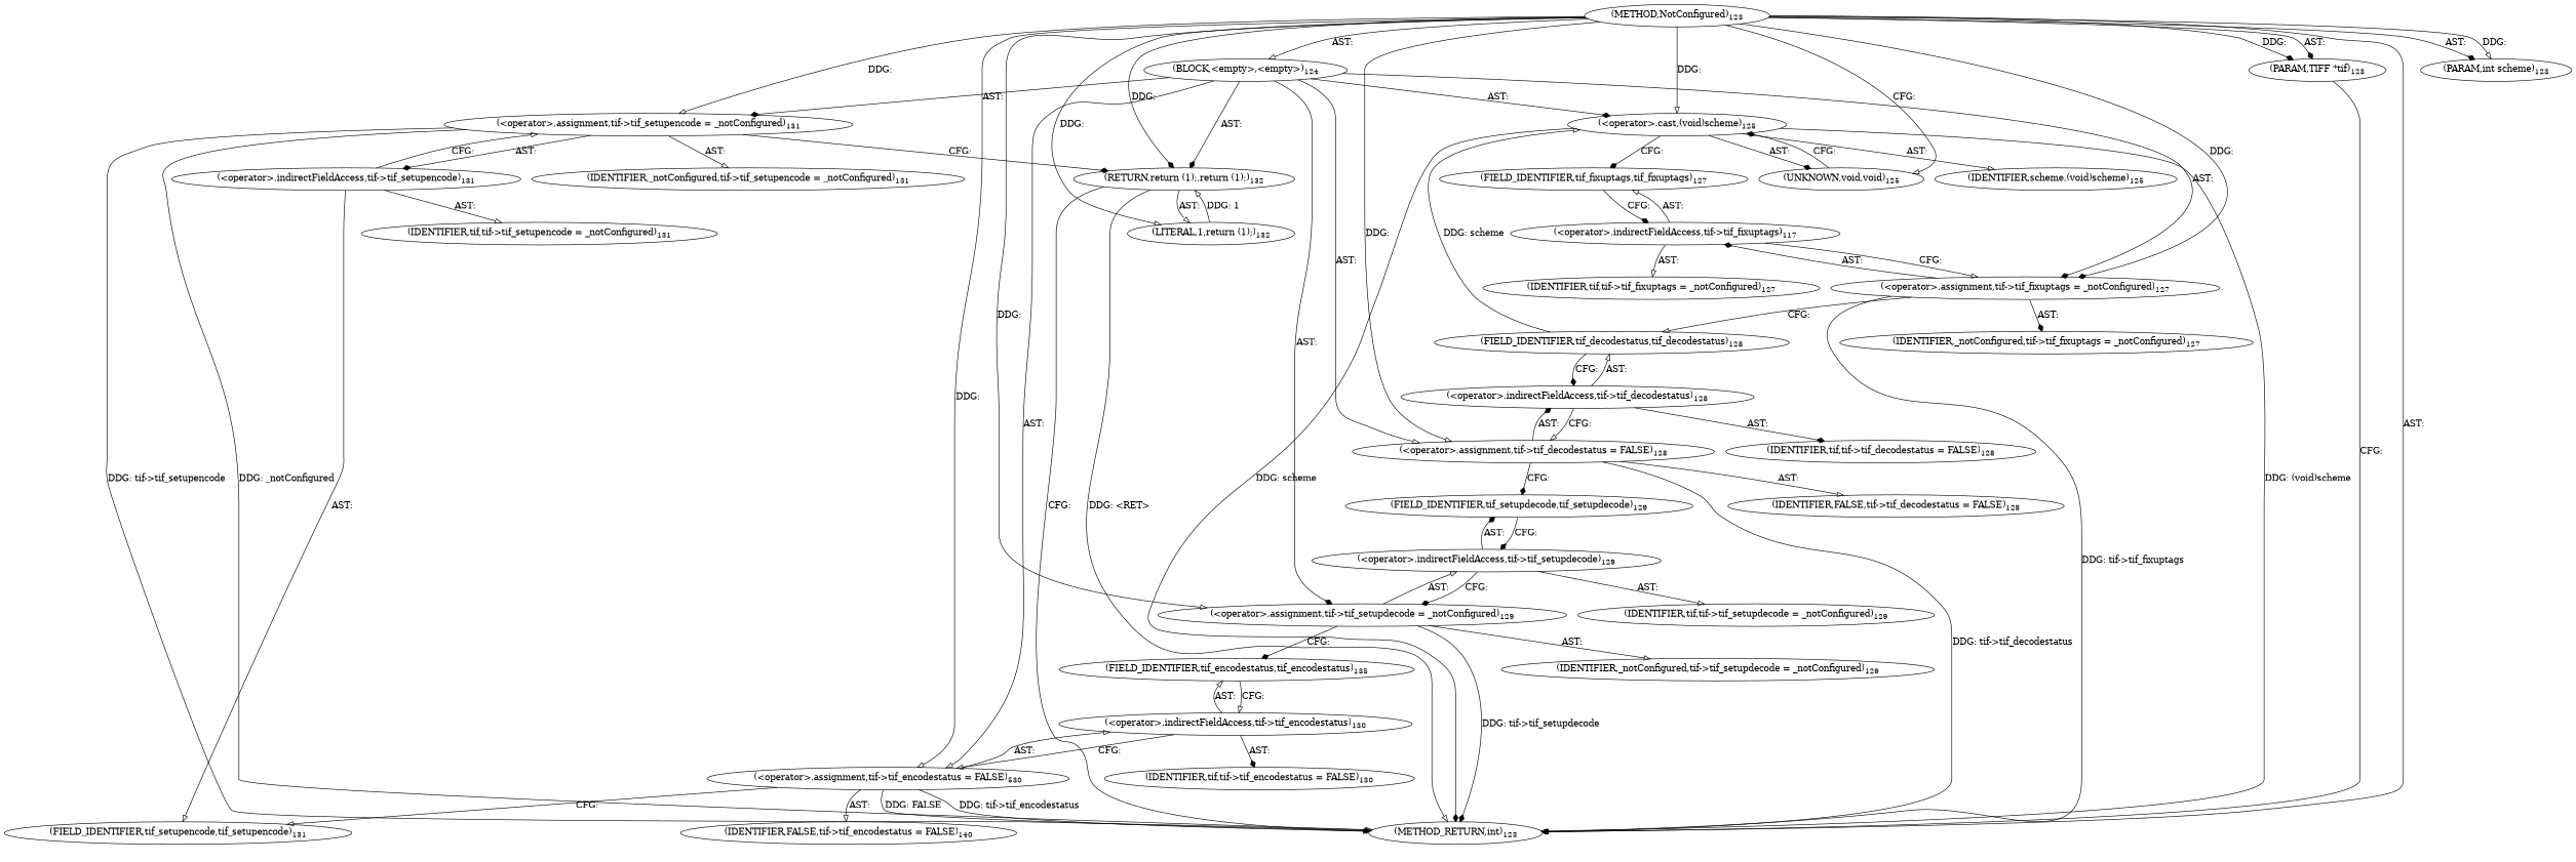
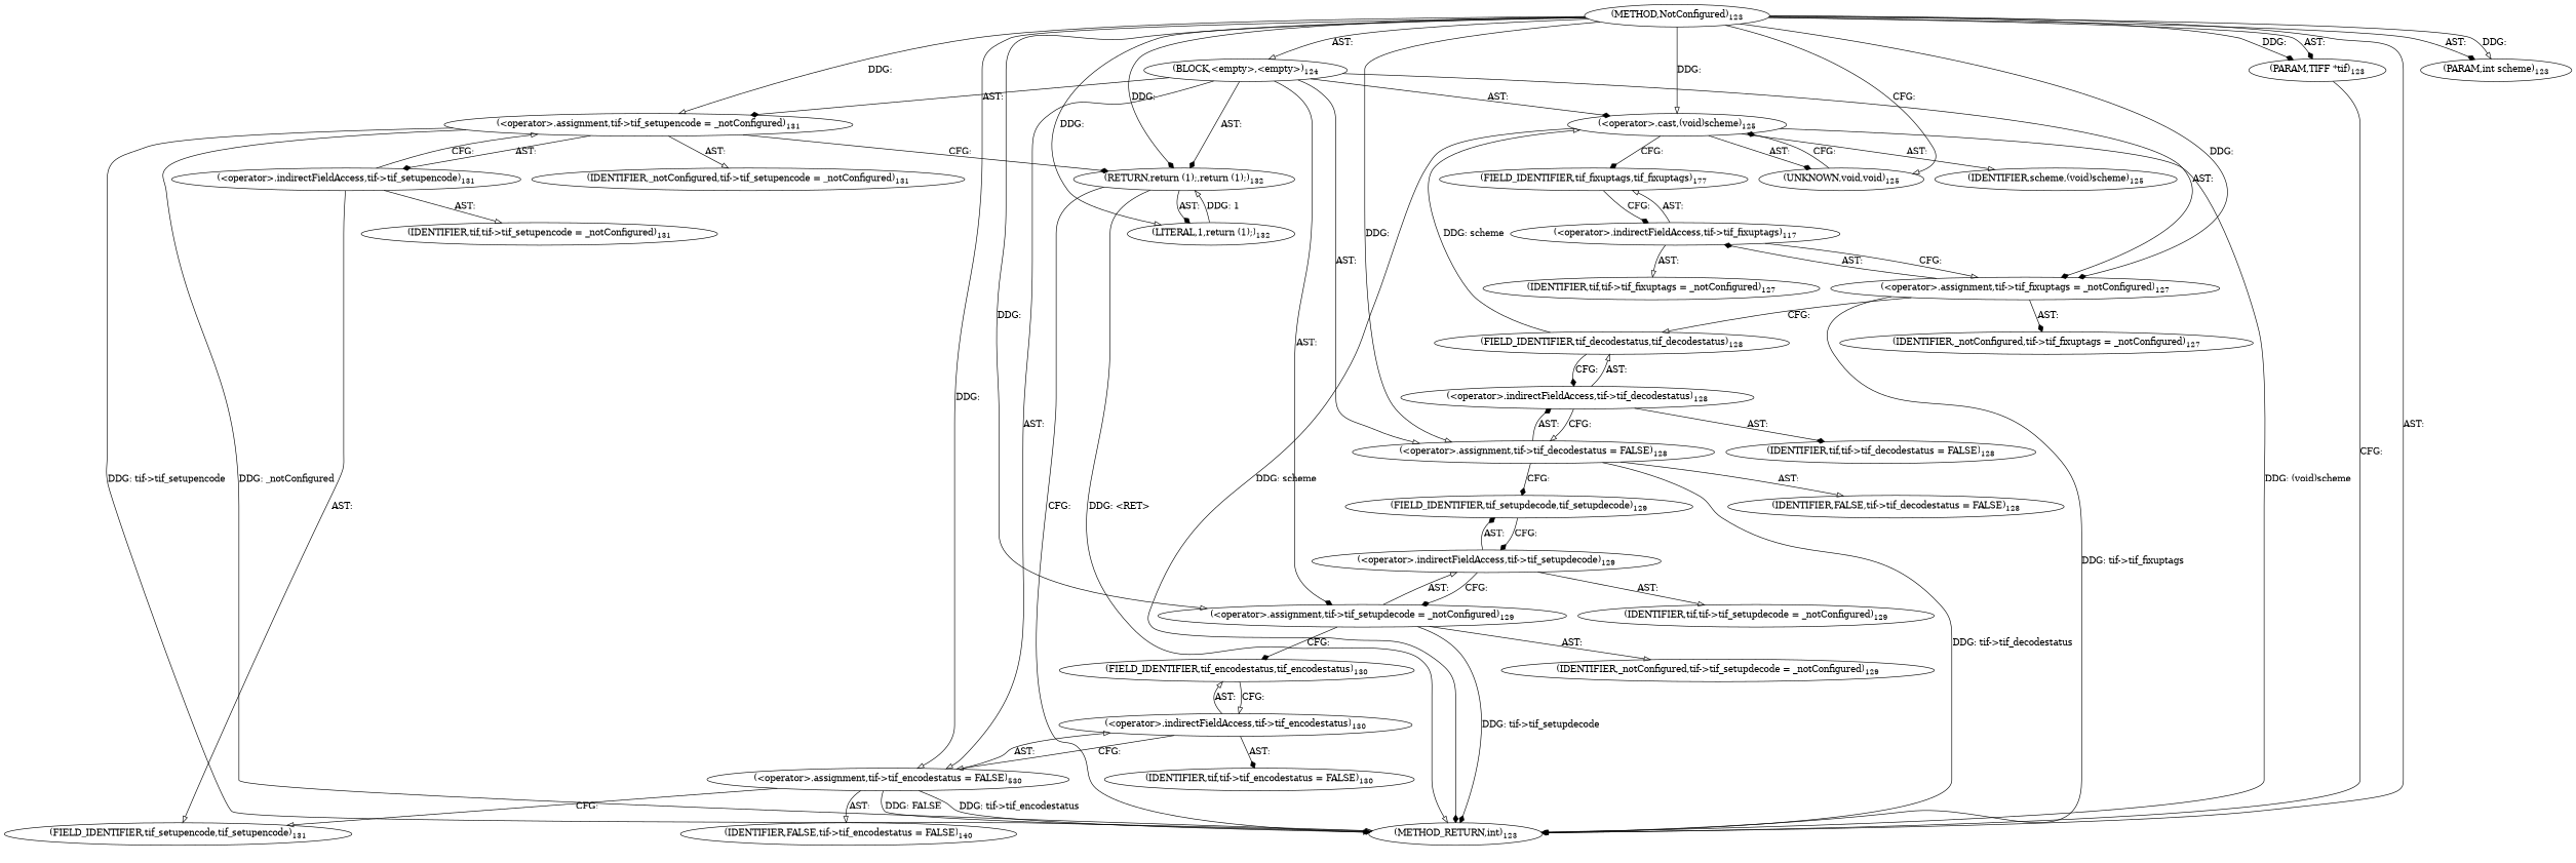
  digraph {
    edge [arrowhead=onormal]
    n1 [label=<(METHOD,NotConfigured)<SUB>123</SUB>>]
    n2 [label=<(PARAM,TIFF *tif)<SUB>123</SUB>>]
    n3 [label=<(PARAM,int scheme)<SUB>123</SUB>>]
    n4 [label=<(BLOCK,&lt;empty&gt;,&lt;empty&gt;)<SUB>124</SUB>>]
    n5 [label=<(&lt;operator&gt;.cast,(void)scheme)<SUB>125</SUB>>]
    n6 [label=<(UNKNOWN,void,void)<SUB>125</SUB>>]
    n7 [label=<(&lt;operator&gt;.assignment,tif-&gt;tif_fixuptags = _notConfigured)<SUB>127</SUB>>]
    n8 [label=<(&lt;operator&gt;.assignment,tif-&gt;tif_decodestatus = FALSE)<SUB>128</SUB>>]
    n9 [label=<(&lt;operator&gt;.assignment,tif-&gt;tif_setupdecode = _notConfigured)<SUB>129</SUB>>]
    n10 [label=<(&lt;operator&gt;.assignment,tif-&gt;tif_encodestatus = FALSE)<SUB>530</SUB>>]
    n11 [label=<(&lt;operator&gt;.assignment,tif-&gt;tif_setupencode = _notConfigured)<SUB>131</SUB>>]
    n12 [label=<(RETURN,return (1);,return (1);)<SUB>132</SUB>>]
    n13 [label=<(LITERAL,1,return (1);)<SUB>132</SUB>>]
    n14 [label=<(METHOD_RETURN,int)<SUB>123</SUB>>]
    n15 [label=<(IDENTIFIER,scheme,(void)scheme)<SUB>125</SUB>>]
-   n16 [label=<(FIELD_IDENTIFIER,tif_fixuptags,tif_fixuptags)<SUB>127</SUB>>]
+   n16 [label=<(FIELD_IDENTIFIER,tif_fixuptags,tif_fixuptags)<SUB>177</SUB>>]
    n17 [label=<(&lt;operator&gt;.indirectFieldAccess,tif-&gt;tif_fixuptags)<SUB>117</SUB>>]
    n18 [label=<(IDENTIFIER,_notConfigured,tif-&gt;tif_fixuptags = _notConfigured)<SUB>127</SUB>>]
    n19 [label=<(FIELD_IDENTIFIER,tif_decodestatus,tif_decodestatus)<SUB>128</SUB>>]
    n20 [label=<(&lt;operator&gt;.indirectFieldAccess,tif-&gt;tif_decodestatus)<SUB>128</SUB>>]
    n21 [label=<(IDENTIFIER,FALSE,tif-&gt;tif_decodestatus = FALSE)<SUB>128</SUB>>]
    n22 [label=<(FIELD_IDENTIFIER,tif_setupdecode,tif_setupdecode)<SUB>129</SUB>>]
    n23 [label=<(&lt;operator&gt;.indirectFieldAccess,tif-&gt;tif_setupdecode)<SUB>129</SUB>>]
    n24 [label=<(IDENTIFIER,_notConfigured,tif-&gt;tif_setupdecode = _notConfigured)<SUB>129</SUB>>]
-   n25 [label=<(FIELD_IDENTIFIER,tif_encodestatus,tif_encodestatus)<SUB>135</SUB>>]
+   n25 [label=<(FIELD_IDENTIFIER,tif_encodestatus,tif_encodestatus)<SUB>130</SUB>>]
    n26 [label=<(&lt;operator&gt;.indirectFieldAccess,tif-&gt;tif_encodestatus)<SUB>130</SUB>>]
    n27 [label=<(IDENTIFIER,FALSE,tif-&gt;tif_encodestatus = FALSE)<SUB>140</SUB>>]
    n28 [label=<(FIELD_IDENTIFIER,tif_setupencode,tif_setupencode)<SUB>131</SUB>>]
    n29 [label=<(&lt;operator&gt;.indirectFieldAccess,tif-&gt;tif_setupencode)<SUB>131</SUB>>]
    n30 [label=<(IDENTIFIER,_notConfigured,tif-&gt;tif_setupencode = _notConfigured)<SUB>131</SUB>>]
    n31 [label=<(IDENTIFIER,tif,tif-&gt;tif_fixuptags = _notConfigured)<SUB>127</SUB>>]
    n32 [label=<(IDENTIFIER,tif,tif-&gt;tif_decodestatus = FALSE)<SUB>128</SUB>>]
    n33 [label=<(IDENTIFIER,tif,tif-&gt;tif_setupdecode = _notConfigured)<SUB>129</SUB>>]
    n34 [label=<(IDENTIFIER,tif,tif-&gt;tif_encodestatus = FALSE)<SUB>130</SUB>>]
    n35 [label=<(IDENTIFIER,tif,tif-&gt;tif_setupencode = _notConfigured)<SUB>131</SUB>>]
    n1 -> n2 [arrowhead=diamond label="AST: "]
    n1 -> n2 [arrowhead=diamond label="DDG: "]
    n1 -> n3 [arrowhead=diamond label="AST: "]
    n1 -> n3 [label="DDG: "]
    n1 -> n4 [label="AST: "]
    n1 -> n5 [label="DDG: "]
    n1 -> n6 [label="CFG: "]
    n1 -> n7 [arrowhead=diamond label="DDG: "]
    n1 -> n8 [label="DDG: "]
    n1 -> n9 [label="DDG: "]
    n1 -> n10 [label="DDG: "]
    n1 -> n11 [label="DDG: "]
    n1 -> n12 [arrowhead=diamond label="DDG: "]
    n1 -> n13 [label="DDG: "]
    n1 -> n14 [arrowhead=diamond label="AST: "]
    n2 -> n14 [arrowhead=diamond label="CFG: "]
    n4 -> n5 [arrowhead=diamond label="AST: "]
    n4 -> n7 [arrowhead=diamond label="AST: "]
    n4 -> n8 [label="AST: "]
    n4 -> n9 [arrowhead=diamond label="AST: "]
    n4 -> n10 [label="AST: "]
    n4 -> n11 [arrowhead=diamond label="AST: "]
    n4 -> n12 [arrowhead=diamond label="AST: "]
    n5 -> n6 [arrowhead=diamond label="AST: "]
    n5 -> n14 [arrowhead=diamond label="DDG: scheme"]
    n5 -> n14 [label="DDG: (void)scheme"]
    n5 -> n15 [label="AST: "]
    n5 -> n16 [arrowhead=diamond label="CFG: "]
    n6 -> n5 [arrowhead=diamond label="CFG: "]
    n7 -> n14 [label="DDG: tif-&gt;tif_fixuptags"]
    n7 -> n17 [arrowhead=diamond label="AST: "]
    n7 -> n18 [arrowhead=diamond label="AST: "]
    n7 -> n19 [label="CFG: "]
    n8 -> n14 [label="DDG: tif-&gt;tif_decodestatus"]
    n8 -> n20 [arrowhead=diamond label="AST: "]
    n8 -> n21 [label="AST: "]
    n8 -> n22 [arrowhead=diamond label="CFG: "]
    n9 -> n14 [arrowhead=diamond label="DDG: tif-&gt;tif_setupdecode"]
    n9 -> n23 [label="AST: "]
    n9 -> n24 [label="AST: "]
    n9 -> n25 [arrowhead=diamond label="CFG: "]
    n10 -> n14 [arrowhead=diamond label="DDG: tif-&gt;tif_encodestatus"]
    n10 -> n14 [label="DDG: FALSE"]
    n10 -> n26 [label="AST: "]
    n10 -> n27 [label="AST: "]
    n10 -> n28 [label="CFG: "]
    n11 -> n12 [arrowhead=diamond label="CFG: "]
    n11 -> n14 [label="DDG: tif-&gt;tif_setupencode"]
    n11 -> n14 [label="DDG: _notConfigured"]
    n11 -> n29 [arrowhead=diamond label="AST: "]
    n11 -> n30 [label="AST: "]
-   n12 -> n13 [label="AST: "]
+   n12 -> n13 [arrowhead=diamond label="AST: "]
    n12 -> n14 [label="CFG: "]
    n12 -> n14 [label="DDG: &lt;RET&gt;"]
    n13 -> n12 [label="DDG: 1"]
    n16 -> n17 [arrowhead=diamond label="CFG: "]
    n17 -> n7 [label="CFG: "]
    n17 -> n16 [label="AST: "]
    n17 -> n31 [label="AST: "]
    n19 -> n5 [label="DDG: scheme"]
    n19 -> n20 [arrowhead=diamond label="CFG: "]
    n20 -> n8 [label="CFG: "]
    n20 -> n19 [label="AST: "]
    n20 -> n32 [arrowhead=diamond label="AST: "]
    n22 -> n23 [arrowhead=diamond label="CFG: "]
    n23 -> n9 [arrowhead=diamond label="CFG: "]
    n23 -> n22 [arrowhead=diamond label="AST: "]
    n23 -> n33 [label="AST: "]
    n25 -> n26 [label="CFG: "]
    n26 -> n10 [label="CFG: "]
    n26 -> n25 [label="AST: "]
    n26 -> n34 [arrowhead=diamond label="AST: "]
    n29 -> n11 [label="CFG: "]
    n29 -> n28 [label="AST: "]
    n29 -> n35 [label="AST: "]
  }
